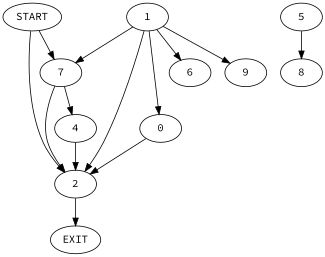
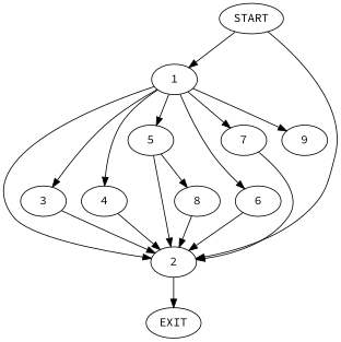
  digraph {
    fontname="Source Code Pro"
    node [fontname="Source Code Pro"]
    edge [fontname="Source Code Pro"]
    n1 [label=START]
    1
    2
-   3 [label=0]
+   3
    4
    5
    6
    7
    9
    n10 [label=EXIT]
    8
-   n1 -> 7
+   n1 -> 1
    n1 -> 2
    1 -> 2
    1 -> 3
-   7 -> 4
+   1 -> 4
+   1 -> 5
    1 -> 6
    1 -> 7
    1 -> 9
    2 -> n10
    3 -> 2
    4 -> 2
+   5 -> 2
    5 -> 8
+   6 -> 2
    7 -> 2
+   8 -> 2
  }
